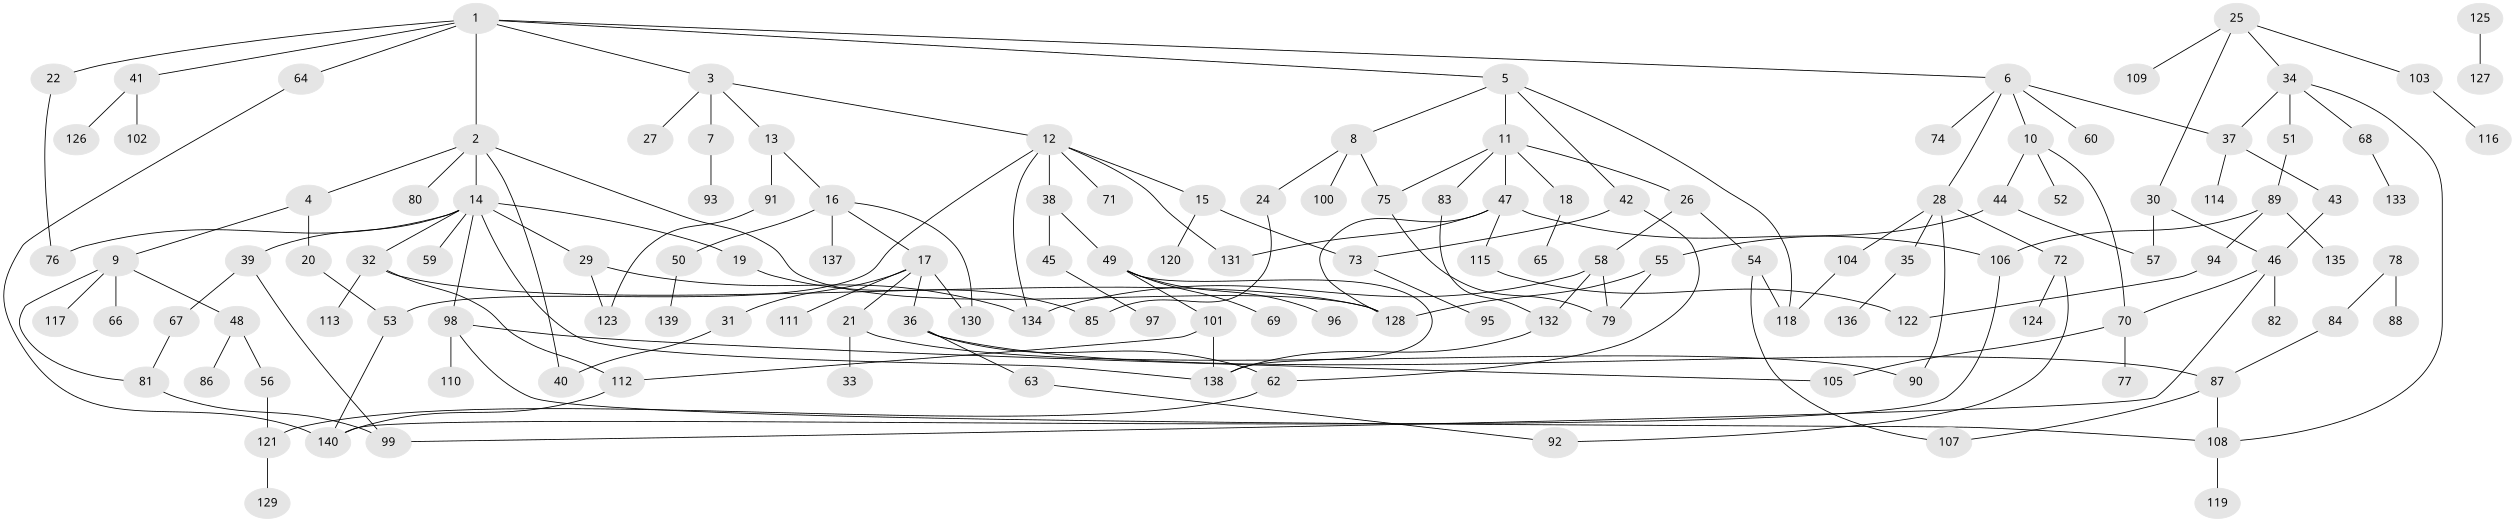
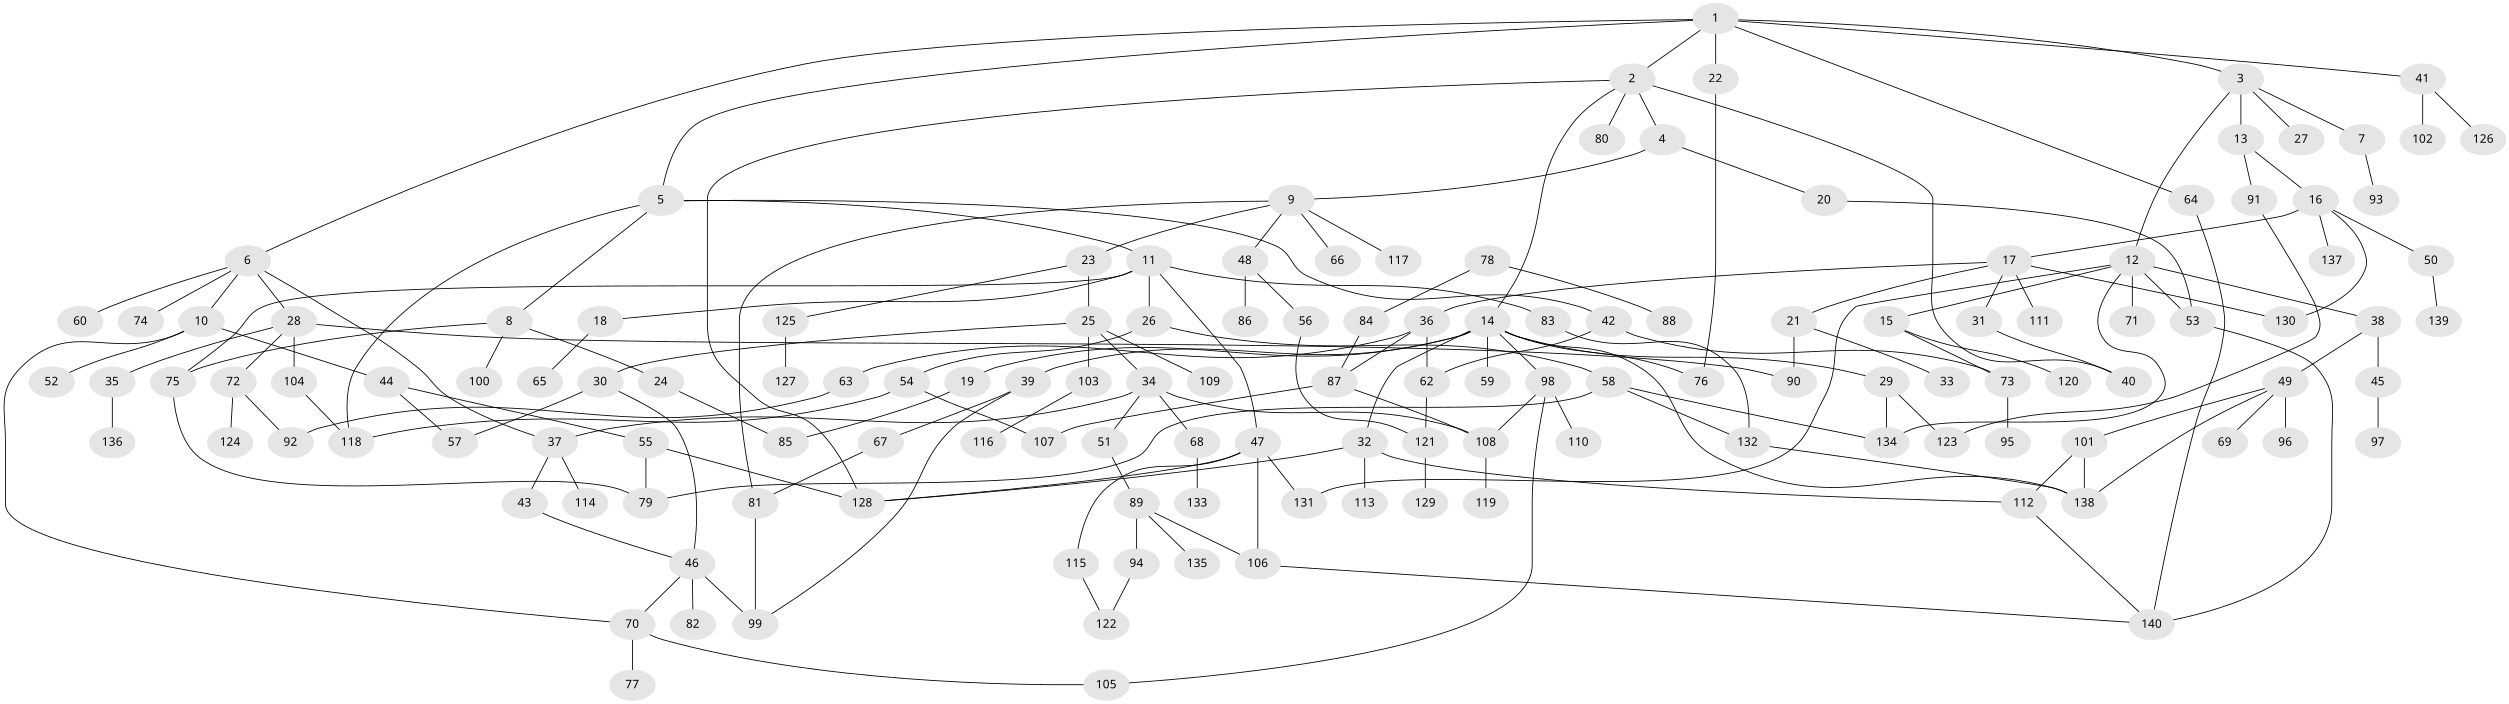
  graph {
    fontname="Noto Sans"
    node [color=gray90 fontname="Noto Sans" style=filled]
    edge [fontname="Noto Sans"]
    1
    2
    3
    5
    6
    22
    41
    64
    4
    14
    40
    80
    128
    7
    12
    13
    27
    8
    11
    42
    118
    10
    28
    37
    60
    74
    76
    102
    126
    140
    9
    20
    19
    29
    32
    39
    59
    98
    138
    93
    15
    38
    53
    71
    131
    134
    16
    91
+   23
    48
    66
    81
    117
    24
    75
    100
    18
    26
    47
    83
    73
    62
    44
    52
    70
    90
    35
    72
    104
    43
    114
    85
    79
    25
    125
    56
    86
    99
    57
    55
    77
    105
    65
    54
    58
    106
    115
    132
    120
    45
    49
    17
    50
    130
    137
    123
    112
    113
    67
    108
    110
    95
    21
    31
    36
    111
    139
    33
    63
    87
    78
    84
    88
    30
    34
    103
    109
    127
    46
    51
    68
    116
    107
    136
    92
    124
    82
    89
    133
    119
    121
    97
    69
    96
    101
    122
    94
    135
    129
    1 -- 2
    1 -- 3
    1 -- 5
    1 -- 6
    1 -- 22
    1 -- 41
    1 -- 64
    2 -- 4
    2 -- 14
    2 -- 40
    2 -- 80
    2 -- 128
    3 -- 7
    3 -- 12
    3 -- 13
    3 -- 27
    5 -- 8
    5 -- 11
    5 -- 42
    5 -- 118
    6 -- 10
    6 -- 28
    6 -- 37
    6 -- 60
    6 -- 74
    22 -- 76
    41 -- 102
    41 -- 126
    64 -- 140
    4 -- 9
    4 -- 20
    14 -- 76
    14 -- 19
    14 -- 29
    14 -- 32
    14 -- 39
    14 -- 59
    14 -- 98
    14 -- 138
    7 -- 93
    12 -- 15
    12 -- 38
    12 -- 53
    12 -- 71
    12 -- 131
    12 -- 134
    13 -- 16
    13 -- 91
    8 -- 24
    8 -- 75
    8 -- 100
    11 -- 75
    11 -- 18
    11 -- 26
    11 -- 47
    11 -- 83
    42 -- 73
    42 -- 62
    10 -- 44
    10 -- 52
    10 -- 70
    28 -- 90
    28 -- 35
    28 -- 72
    28 -- 104
    37 -- 43
    37 -- 114
+   9 -- 23
    9 -- 48
    9 -- 66
    9 -- 81
    9 -- 117
    20 -- 53
    19 -- 85
    29 -- 134
    29 -- 123
    32 -- 128
    32 -- 112
    32 -- 113
    39 -- 99
    39 -- 67
    98 -- 105
    98 -- 108
    98 -- 110
    15 -- 73
    15 -- 120
    38 -- 45
    38 -- 49
    53 -- 140
    16 -- 17
    16 -- 50
    16 -- 130
    16 -- 137
    91 -- 123
+   23 -- 25
+   23 -- 125
    48 -- 56
    48 -- 86
    81 -- 99
    24 -- 85
    75 -- 79
    18 -- 65
    26 -- 54
    26 -- 58
    47 -- 128
    47 -- 131
    47 -- 106
    47 -- 115
    83 -- 132
    73 -- 95
    62 -- 121
    44 -- 57
    44 -- 55
    70 -- 77
    70 -- 105
    35 -- 136
    72 -- 92
    72 -- 124
    104 -- 118
    43 -- 46
    25 -- 30
    25 -- 34
    25 -- 103
    25 -- 109
    125 -- 127
    56 -- 121
    55 -- 128
    55 -- 79
    54 -- 118
    54 -- 107
    58 -- 134
    58 -- 79
    58 -- 132
    106 -- 140
    115 -- 122
    132 -- 138
    45 -- 97
    49 -- 138
    49 -- 69
    49 -- 96
    49 -- 101
    17 -- 130
    17 -- 21
    17 -- 31
    17 -- 36
    17 -- 111
    50 -- 139
    112 -- 140
    67 -- 81
    108 -- 119
    21 -- 90
    21 -- 33
    31 -- 40
    36 -- 62
    36 -- 63
    36 -- 87
    63 -- 92
    87 -- 108
    87 -- 107
    78 -- 84
    78 -- 88
    84 -- 87
    30 -- 57
    30 -- 46
    34 -- 37
    34 -- 108
    34 -- 51
    34 -- 68
    103 -- 116
    46 -- 70
    46 -- 99
    46 -- 82
    51 -- 89
    68 -- 133
    89 -- 106
    89 -- 94
    89 -- 135
    121 -- 129
    101 -- 138
    101 -- 112
    94 -- 122
  }
